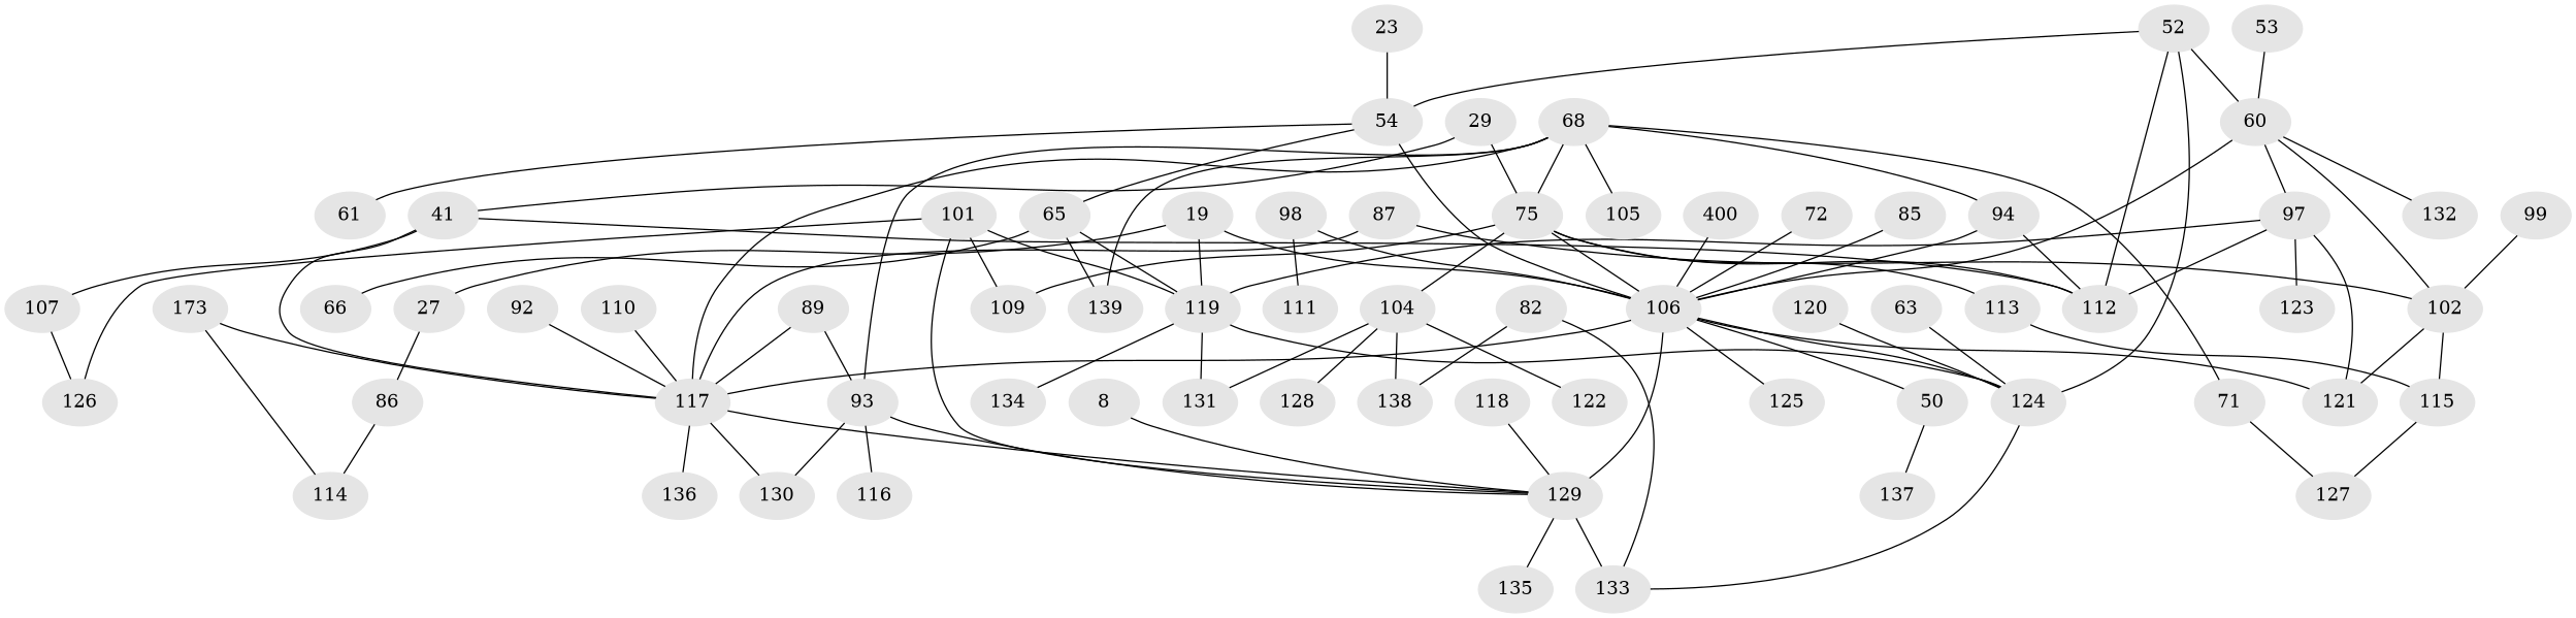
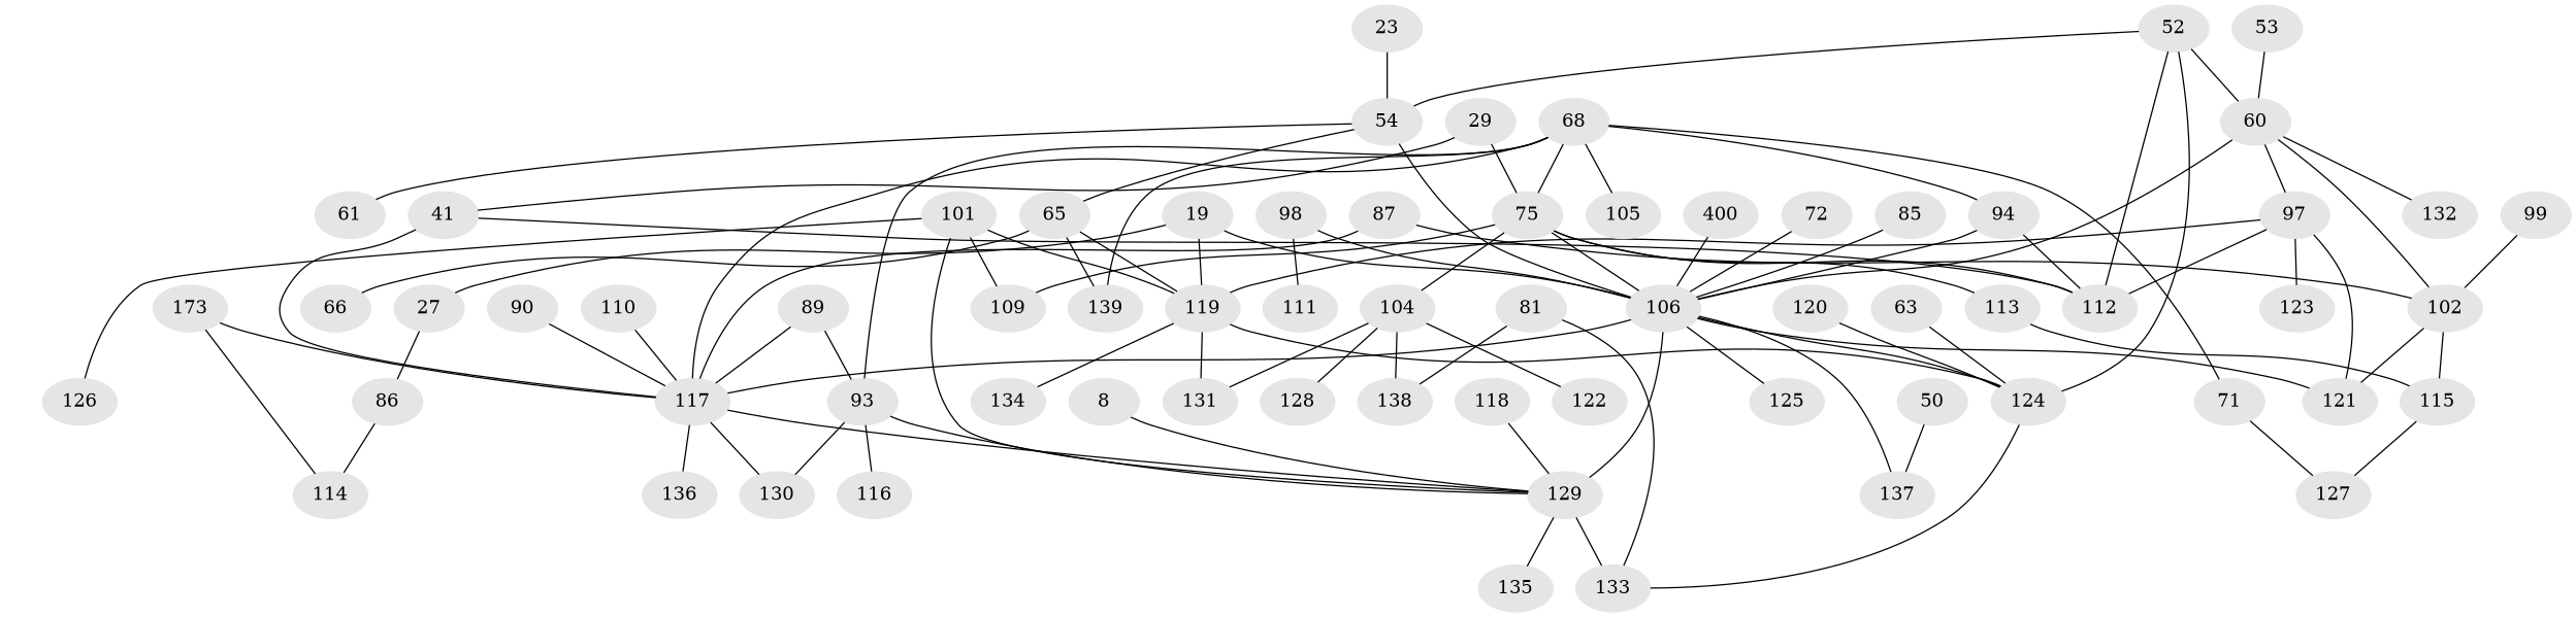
  graph {
    node [color=gray90 style=filled]
    129 [super="+15+37+7+95+90"]
    133 [super="+12+78"]
    135
    8
    19 [super="+18"]
    27
    106 [super="+9+3+6+4"]
    119 [super="+73+69"]
    86
    117 [super="+84+108+79"]
    137 [super="+42"]
    124 [super="+36+56"]
    121 [super="+25+57"]
    125
    131
    134
    54 [super="+20+43+49"]
    61
    65
    23
    114
    29
    41
    75 [super="+5+70"]
-   107 [super="+81"]
    112 [super="+58+47"]
    104 [super="+96"]
    109 [super="+83"]
    113
    126
    130
    136
    50
    52 [super="+40"]
    60 [super="+59+46"]
    97 [super="+44"]
    102 [super="+77"]
    132
    53
    66
    139
    123
    115
    63
    68 [super="+28"]
    71
    93 [super="+31+34"]
    94
    105
    127
    116
    72
    138
    122
    128
-   82 [super="+62"]
+   82 [super="+62" label=81]
    85
    87
    89
-   92
+   92 [label=90]
    98
    111
    99
    n64 [label=400]
    101
    n66 [label=173]
    110
    118
    120
    129 -- 133 [weight=3]
    129 -- 135
    8 -- 129
    19 -- 27
    19 -- 106
    19 -- 119 [weight=3]
    27 -- 86
    106 -- 129 [weight=3]
    106 -- 117
-   106 -- 50
+   106 -- 137
    106 -- 124
    106 -- 121
    106 -- 125
    119 -- 124
    119 -- 131
    119 -- 134
    86 -- 114
    117 -- 129
    117 -- 130
    117 -- 136
    124 -- 133
    54 -- 106 [weight=3]
    54 -- 61
    54 -- 65
    65 -- 119
    65 -- 66
    65 -- 139
    23 -- 54
    29 -- 41
    29 -- 75
    41 -- 117
-   41 -- 107 [weight=2]
    41 -- 112
    75 -- 106 [weight=2]
    75 -- 112
    75 -- 104
    75 -- 109
    75 -- 113
-   107 -- 126
    104 -- 131
    104 -- 138
    104 -- 122
    104 -- 128
    113 -- 115
    50 -- 137
    52 -- 124
    52 -- 54
    52 -- 112
    52 -- 60 [weight=3]
    60 -- 106
    60 -- 97
    60 -- 102
    60 -- 132
    97 -- 119
    97 -- 121
    97 -- 112
    97 -- 123
    102 -- 121
    102 -- 115
    53 -- 60
    115 -- 127
    63 -- 124
    68 -- 117
    68 -- 75 [weight=2]
    68 -- 139
    68 -- 71
    68 -- 93
    68 -- 94
    68 -- 105
    71 -- 127
    93 -- 129
    93 -- 130
    93 -- 116
    94 -- 106
    94 -- 112
    72 -- 106
    82 -- 133
    82 -- 138
    85 -- 106
    87 -- 117
    87 -- 102
    89 -- 117
    89 -- 93
    92 -- 117
    98 -- 106
    98 -- 111
    99 -- 102
    n64 -- 106
    101 -- 129
    101 -- 119
    101 -- 109
    101 -- 126
    n66 -- 117
    n66 -- 114
    110 -- 117
    118 -- 129
    120 -- 124
  }
